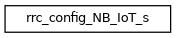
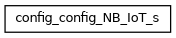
  digraph {
    rankdir=LR
-   n1 [color=black fillcolor=white fontname=Helvetica fontsize=10 height=0.2 label=rrc_config_NB_IoT_s shape=record style=filled width=0.4]
+   n1 [color=black fillcolor=white fontname=Helvetica fontsize=10 height=0.2 label=config_config_NB_IoT_s shape=record style=filled width=0.4]
  }
